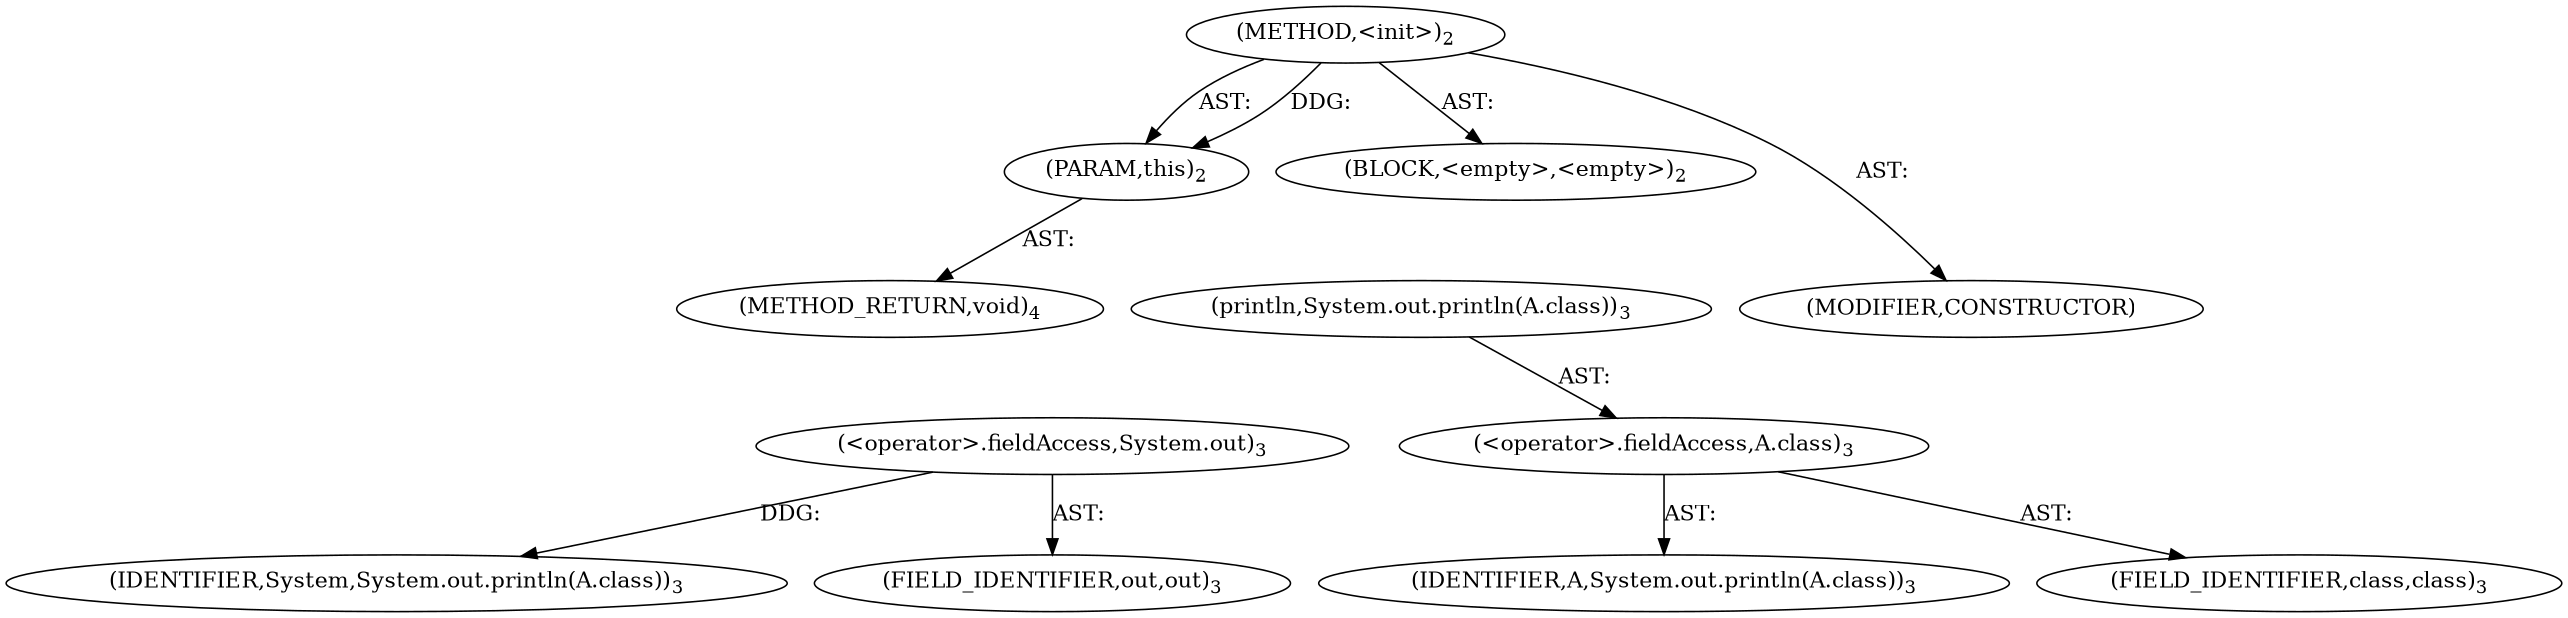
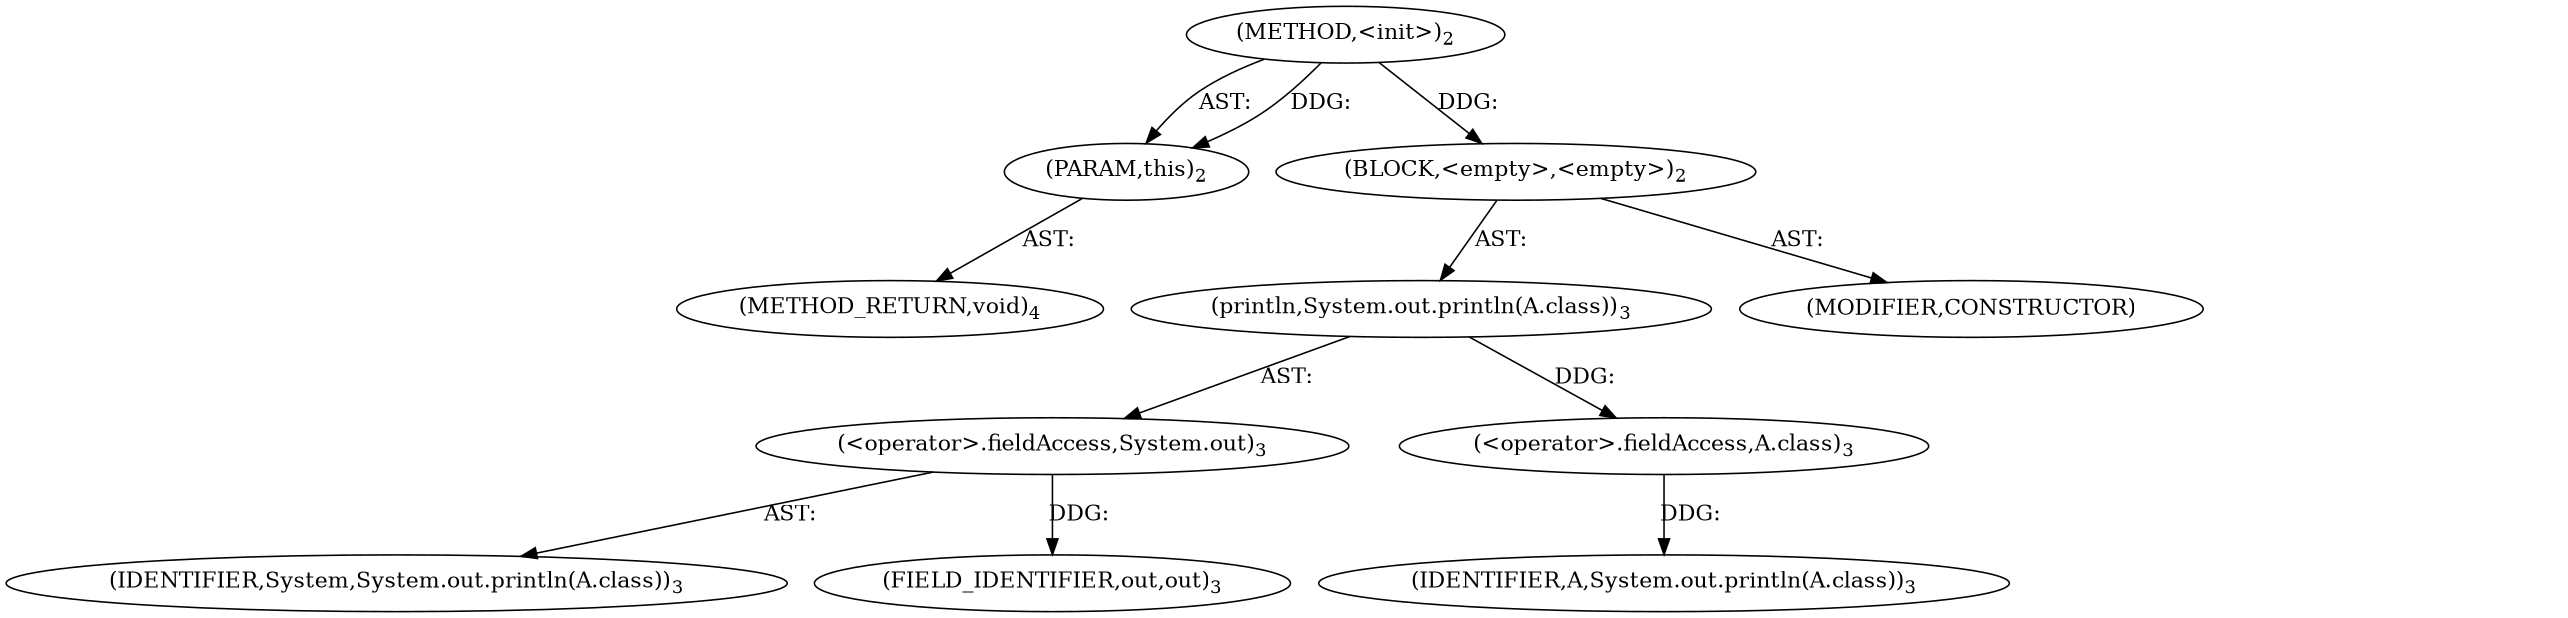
  digraph {
    n1 [label=<(METHOD,&lt;init&gt;)<SUB>2</SUB>>]
    n2 [label=<(PARAM,this)<SUB>2</SUB>>]
    n3 [label=<(BLOCK,&lt;empty&gt;,&lt;empty&gt;)<SUB>2</SUB>>]
    n4 [label=<(MODIFIER,CONSTRUCTOR)>]
    n5 [label=<(METHOD_RETURN,void)<SUB>4</SUB>>]
    n6 [label=<(println,System.out.println(A.class))<SUB>3</SUB>>]
    n7 [label=<(&lt;operator&gt;.fieldAccess,System.out)<SUB>3</SUB>>]
    n8 [label=<(&lt;operator&gt;.fieldAccess,A.class)<SUB>3</SUB>>]
    n9 [label=<(IDENTIFIER,System,System.out.println(A.class))<SUB>3</SUB>>]
    n10 [label=<(FIELD_IDENTIFIER,out,out)<SUB>3</SUB>>]
    n11 [label=<(IDENTIFIER,A,System.out.println(A.class))<SUB>3</SUB>>]
-   n12 [label=<(FIELD_IDENTIFIER,class,class)<SUB>3</SUB>>]
    n1 -> n2 [label="AST: "]
    n1 -> n2 [label="DDG: "]
-   n1 -> n3 [label="AST: "]
-   n1 -> n4 [label="AST: "]
+   n1 -> n3 [label="DDG: "]
+   n3 -> n4 [label="AST: "]
    n2 -> n5 [label="AST: "]
-   n6 -> n8 [label="AST: "]
-   n7 -> n9 [label="DDG: "]
-   n7 -> n10 [label="AST: "]
-   n8 -> n11 [label="AST: "]
-   n8 -> n12 [label="AST: "]
+   n3 -> n6 [label="AST: "]
+   n6 -> n7 [label="AST: "]
+   n6 -> n8 [label="DDG: "]
+   n7 -> n9 [label="AST: "]
+   n7 -> n10 [label="DDG: "]
+   n8 -> n11 [label="DDG: "]
  }
